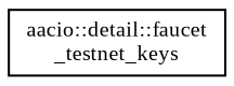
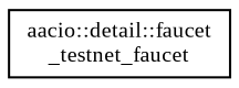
  digraph {
    rankdir=LR
    fontname="Liberation Serif"
-   n1 [color=black fillcolor=white fontname="Liberation Serif" fontsize=10 height=0.2 label="aacio::detail::faucet\l_testnet_keys" shape=record style=filled width=0.4]
+   n1 [color=black fillcolor=white fontname="Liberation Serif" fontsize=10 height=0.2 label="aacio::detail::faucet\l_testnet_faucet" shape=record style=filled width=0.4]
  }
